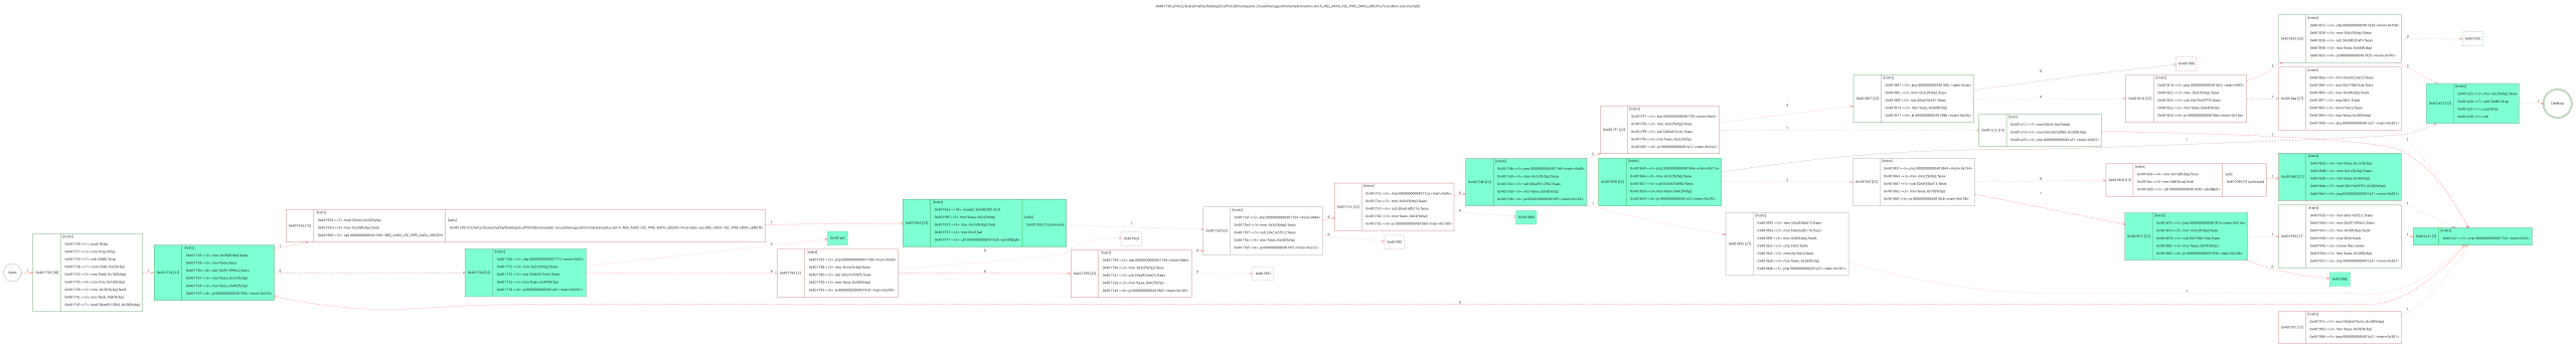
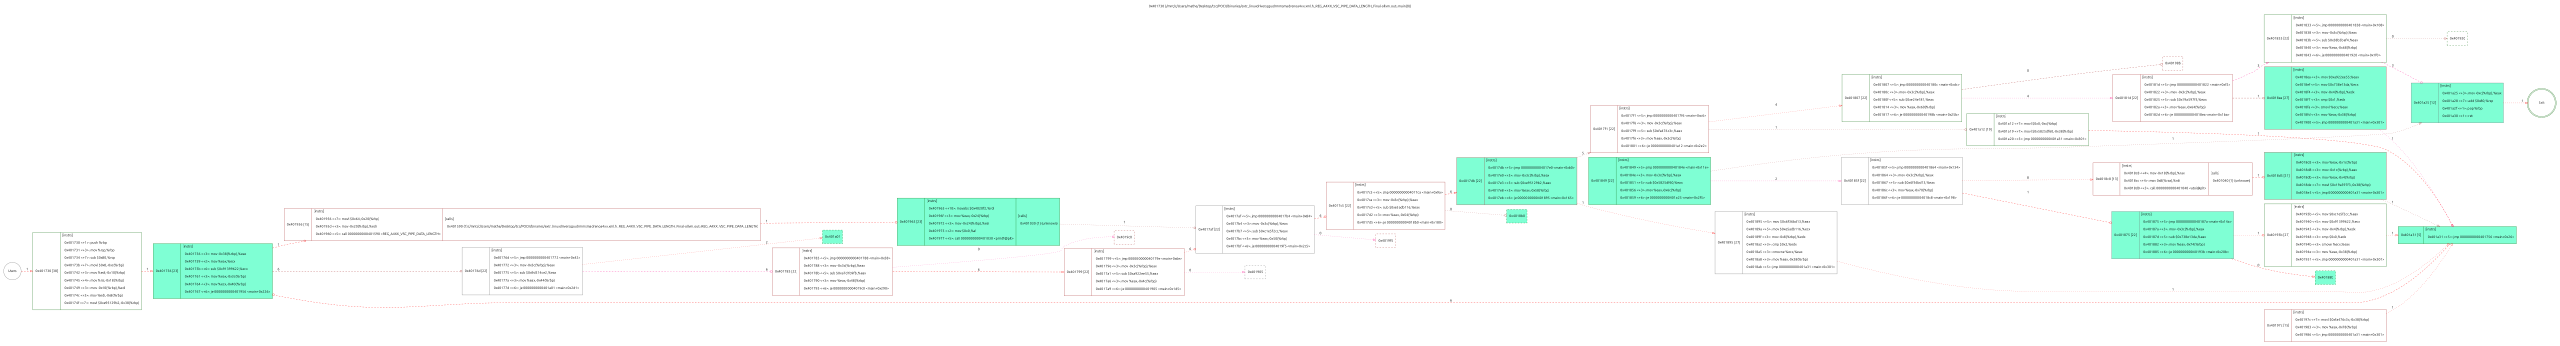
  digraph {
    fontname=Ubuntu
    label="0x401730 (/mnt/c/Users/mathe/Desktop/tcc/POCII/binaries/extr_linuxdriversgpudrmmsmadrenoa4xx.xml.h_REG_A4XX_VSC_PIPE_DATA_LENGTH_Final-ollvm.out::main(0))"
    labelloc=t
    rankdir=LR
    node [color=darkgreen fillcolor=white fontname=Ubuntu shape=record style=filled]
    edge [arrowhead=onormal color=red fontname=Ubuntu style=dotted]
    n1 [color=gray40 height=0.3 label=Users shape=circle width=0.3]
    n2 [label="{\n     0x401730 [38]\l\n     | [instrs]\l\n     &nbsp;&nbsp;0x401730 \<+1\>: push %rbp\l\n     &nbsp;&nbsp;0x401731 \<+3\>: mov %rsp,%rbp\l\n     &nbsp;&nbsp;0x401734 \<+7\>: sub $0x80,%rsp\l\n     &nbsp;&nbsp;0x40173b \<+7\>: movl $0x0,-0xc(%rbp)\l\n     &nbsp;&nbsp;0x401742 \<+3\>: mov %edi,-0x10(%rbp)\l\n     &nbsp;&nbsp;0x401745 \<+4\>: mov %rsi,-0x18(%rbp)\l\n     &nbsp;&nbsp;0x401749 \<+3\>: mov -0x10(%rbp),%edi\l\n     &nbsp;&nbsp;0x40174c \<+3\>: mov %edi,-0x8(%rbp)\l\n     &nbsp;&nbsp;0x40174f \<+7\>: movl $0xe95129b2,-0x38(%rbp)\l\n  }"]
    n3 [fillcolor=aquamarine label="{\n     0x401756 [23]\l\n     | [instrs]\l\n     &nbsp;&nbsp;0x401756 \<+3\>: mov -0x38(%rbp),%eax\l\n     &nbsp;&nbsp;0x401759 \<+2\>: mov %eax,%ecx\l\n     &nbsp;&nbsp;0x40175b \<+6\>: sub $0x91399622,%ecx\l\n     &nbsp;&nbsp;0x401761 \<+3\>: mov %eax,-0x3c(%rbp)\l\n     &nbsp;&nbsp;0x401764 \<+3\>: mov %ecx,-0x40(%rbp)\l\n     &nbsp;&nbsp;0x401767 \<+6\>: je 0000000000401956 \<main+0x226\>\l\n  }"]
    n4 [color=brown label="{\n     0x401956 [15]\l\n     | [instrs]\l\n     &nbsp;&nbsp;0x401956 \<+7\>: movl $0x64,-0x20(%rbp)\l\n     &nbsp;&nbsp;0x40195d \<+3\>: mov -0x20(%rbp),%edi\l\n     &nbsp;&nbsp;0x401960 \<+5\>: call 0000000000401590 \<REG_A4XX_VSC_PIPE_DATA_LENGTH\>\l\n     | [calls]\l\n     &nbsp;&nbsp;0x401590 \{1\} (/mnt/c/Users/mathe/Desktop/tcc/POCII/binaries/extr_linuxdriversgpudrmmsmadrenoa4xx.xml.h_REG_A4XX_VSC_PIPE_DATA_LENGTH_Final-ollvm.out::REG_A4XX_VSC_PIPE_DATA_LENGTH)\l\n  }"]
-   n5 [color=gray40 fillcolor=aquamarine label="{\n     0x40176d [22]\l\n     | [instrs]\l\n     &nbsp;&nbsp;0x40176d \<+5\>: jmp 0000000000401772 \<main+0x42\>\l\n     &nbsp;&nbsp;0x401772 \<+3\>: mov -0x3c(%rbp),%eax\l\n     &nbsp;&nbsp;0x401775 \<+5\>: sub $0x9d514ce2,%eax\l\n     &nbsp;&nbsp;0x40177a \<+3\>: mov %eax,-0x44(%rbp)\l\n     &nbsp;&nbsp;0x40177d \<+6\>: je 0000000000401a01 \<main+0x2d1\>\l\n  }"]
+   n5 [color=gray40 label="{\n     0x40176d [22]\l\n     | [instrs]\l\n     &nbsp;&nbsp;0x40176d \<+5\>: jmp 0000000000401772 \<main+0x42\>\l\n     &nbsp;&nbsp;0x401772 \<+3\>: mov -0x3c(%rbp),%eax\l\n     &nbsp;&nbsp;0x401775 \<+5\>: sub $0x9d514ce2,%eax\l\n     &nbsp;&nbsp;0x40177a \<+3\>: mov %eax,-0x44(%rbp)\l\n     &nbsp;&nbsp;0x40177d \<+6\>: je 0000000000401a01 \<main+0x2d1\>\l\n  }"]
    n6 [fillcolor=aquamarine label="{\n     0x401965 [23]\l\n     | [instrs]\l\n     &nbsp;&nbsp;0x401965 \<+10\>: movabs $0x4020f2,%rdi\l\n     &nbsp;&nbsp;0x40196f \<+3\>: mov %eax,-0x24(%rbp)\l\n     &nbsp;&nbsp;0x401972 \<+3\>: mov -0x24(%rbp),%esi\l\n     &nbsp;&nbsp;0x401975 \<+2\>: mov $0x0,%al\l\n     &nbsp;&nbsp;0x401977 \<+5\>: call 0000000000401030 \<printf@plt\>\l\n     | [calls]\l\n     &nbsp;&nbsp;0x401030 \{1\} (unknown)\l\n  }"]
    n7 [fillcolor=aquamarine label="{\n     0x401a01\l\n  }" style="dashed,filled"]
    n8 [color=brown label="{\n     0x401783 [22]\l\n     | [instrs]\l\n     &nbsp;&nbsp;0x401783 \<+5\>: jmp 0000000000401788 \<main+0x58\>\l\n     &nbsp;&nbsp;0x401788 \<+3\>: mov -0x3c(%rbp),%eax\l\n     &nbsp;&nbsp;0x40178b \<+5\>: sub $0xa7d1b9fb,%eax\l\n     &nbsp;&nbsp;0x401790 \<+3\>: mov %eax,-0x48(%rbp)\l\n     &nbsp;&nbsp;0x401793 \<+6\>: je 00000000004019c0 \<main+0x290\>\l\n  }"]
    n9 [color=gray40 label="{\n     0x4017af [22]\l\n     | [instrs]\l\n     &nbsp;&nbsp;0x4017af \<+5\>: jmp 00000000004017b4 \<main+0x84\>\l\n     &nbsp;&nbsp;0x4017b4 \<+3\>: mov -0x3c(%rbp),%eax\l\n     &nbsp;&nbsp;0x4017b7 \<+5\>: sub $0xc1e5f2cc,%eax\l\n     &nbsp;&nbsp;0x4017bc \<+3\>: mov %eax,-0x50(%rbp)\l\n     &nbsp;&nbsp;0x4017bf \<+6\>: je 00000000004019f5 \<main+0x2c5\>\l\n  }"]
    n10 [color=brown label="{\n     0x4019c0\l\n  }" style="dashed,filled"]
    n11 [color=brown label="{\n     0x401799 [22]\l\n     | [instrs]\l\n     &nbsp;&nbsp;0x401799 \<+5\>: jmp 000000000040179e \<main+0x6e\>\l\n     &nbsp;&nbsp;0x40179e \<+3\>: mov -0x3c(%rbp),%eax\l\n     &nbsp;&nbsp;0x4017a1 \<+5\>: sub $0xa922ee55,%eax\l\n     &nbsp;&nbsp;0x4017a6 \<+3\>: mov %eax,-0x4c(%rbp)\l\n     &nbsp;&nbsp;0x4017a9 \<+6\>: je 0000000000401905 \<main+0x1d5\>\l\n  }"]
-   Exit [height=0.3 peripheries=2 shape=circle width=0.3 label=Desktop]
+   Exit [height=0.3 peripheries=2 shape=circle width=0.3]
    n13 [color=gray40 label="{\n     0x401905\l\n  }" style="dashed,filled"]
    n14 [color=brown label="{\n     0x40197c [15]\l\n     | [instrs]\l\n     &nbsp;&nbsp;0x40197c \<+7\>: movl $0xfa476c3c,-0x38(%rbp)\l\n     &nbsp;&nbsp;0x401983 \<+3\>: mov %eax,-0x78(%rbp)\l\n     &nbsp;&nbsp;0x401986 \<+5\>: jmp 0000000000401a31 \<main+0x301\>\l\n  }"]
    n15 [fillcolor=aquamarine label="{\n     0x401a31 [5]\l\n     | [instrs]\l\n     &nbsp;&nbsp;0x401a31 \<+5\>: jmp 0000000000401756 \<main+0x26\>\l\n  }"]
    n16 [color=brown label="{\n     0x4019f5\l\n  }" style="dashed,filled"]
    n17 [color=brown label="{\n     0x4017c5 [22]\l\n     | [instrs]\l\n     &nbsp;&nbsp;0x4017c5 \<+5\>: jmp 00000000004017ca \<main+0x9a\>\l\n     &nbsp;&nbsp;0x4017ca \<+3\>: mov -0x3c(%rbp),%eax\l\n     &nbsp;&nbsp;0x4017cd \<+5\>: sub $0xe5adb116,%eax\l\n     &nbsp;&nbsp;0x4017d2 \<+3\>: mov %eax,-0x54(%rbp)\l\n     &nbsp;&nbsp;0x4017d5 \<+6\>: je 00000000004018b0 \<main+0x180\>\l\n  }"]
    n18 [fillcolor=aquamarine label="{\n     0x4018b0\l\n  }" style="dashed,filled"]
    n19 [color=brown fillcolor=aquamarine label="{\n     0x4017db [22]\l\n     | [instrs]\l\n     &nbsp;&nbsp;0x4017db \<+5\>: jmp 00000000004017e0 \<main+0xb0\>\l\n     &nbsp;&nbsp;0x4017e0 \<+3\>: mov -0x3c(%rbp),%eax\l\n     &nbsp;&nbsp;0x4017e3 \<+5\>: sub $0xe95129b2,%eax\l\n     &nbsp;&nbsp;0x4017e8 \<+3\>: mov %eax,-0x58(%rbp)\l\n     &nbsp;&nbsp;0x4017eb \<+6\>: je 0000000000401895 \<main+0x165\>\l\n  }"]
    n20 [fillcolor=aquamarine label="{\n     0x40188b\l\n  }" style="dashed,filled"]
    n21 [color=gray40 label="{\n     0x401895 [27]\l\n     | [instrs]\l\n     &nbsp;&nbsp;0x401895 \<+5\>: mov $0x6f36bd13,%eax\l\n     &nbsp;&nbsp;0x40189a \<+5\>: mov $0xe5adb116,%ecx\l\n     &nbsp;&nbsp;0x40189f \<+3\>: mov -0x8(%rbp),%edx\l\n     &nbsp;&nbsp;0x4018a2 \<+3\>: cmp $0x2,%edx\l\n     &nbsp;&nbsp;0x4018a5 \<+3\>: cmovne %ecx,%eax\l\n     &nbsp;&nbsp;0x4018a8 \<+3\>: mov %eax,-0x38(%rbp)\l\n     &nbsp;&nbsp;0x4018ab \<+5\>: jmp 0000000000401a31 \<main+0x301\>\l\n  }"]
    n22 [color=brown label="{\n     0x4017f1 [22]\l\n     | [instrs]\l\n     &nbsp;&nbsp;0x4017f1 \<+5\>: jmp 00000000004017f6 \<main+0xc6\>\l\n     &nbsp;&nbsp;0x4017f6 \<+3\>: mov -0x3c(%rbp),%eax\l\n     &nbsp;&nbsp;0x4017f9 \<+5\>: sub $0xfa476c3c,%eax\l\n     &nbsp;&nbsp;0x4017fe \<+3\>: mov %eax,-0x5c(%rbp)\l\n     &nbsp;&nbsp;0x401801 \<+6\>: je 0000000000401a12 \<main+0x2e2\>\l\n  }"]
    n23 [label="{\n     0x40193b [27]\l\n     | [instrs]\l\n     &nbsp;&nbsp;0x40193b \<+5\>: mov $0xc1e5f2cc,%eax\l\n     &nbsp;&nbsp;0x401940 \<+5\>: mov $0x91399622,%ecx\l\n     &nbsp;&nbsp;0x401945 \<+3\>: mov -0x4(%rbp),%edx\l\n     &nbsp;&nbsp;0x401948 \<+3\>: cmp $0x0,%edx\l\n     &nbsp;&nbsp;0x40194b \<+3\>: cmove %ecx,%eax\l\n     &nbsp;&nbsp;0x40194e \<+3\>: mov %eax,-0x38(%rbp)\l\n     &nbsp;&nbsp;0x401951 \<+5\>: jmp 0000000000401a31 \<main+0x301\>\l\n  }"]
    n24 [label="{\n     0x401a12 [19]\l\n     | [instrs]\l\n     &nbsp;&nbsp;0x401a12 \<+7\>: movl $0x0,-0xc(%rbp)\l\n     &nbsp;&nbsp;0x401a19 \<+7\>: movl $0x5825df60,-0x38(%rbp)\l\n     &nbsp;&nbsp;0x401a20 \<+5\>: jmp 0000000000401a31 \<main+0x301\>\l\n  }"]
    n25 [label="{\n     0x401807 [22]\l\n     | [instrs]\l\n     &nbsp;&nbsp;0x401807 \<+5\>: jmp 000000000040180c \<main+0xdc\>\l\n     &nbsp;&nbsp;0x40180c \<+3\>: mov -0x3c(%rbp),%eax\l\n     &nbsp;&nbsp;0x40180f \<+5\>: sub $0xe24e181,%eax\l\n     &nbsp;&nbsp;0x401814 \<+3\>: mov %eax,-0x60(%rbp)\l\n     &nbsp;&nbsp;0x401817 \<+6\>: je 000000000040198b \<main+0x25b\>\l\n  }"]
    n26 [color=brown fillcolor=aquamarine label="{\n     0x4018d5 [21]\l\n     | [instrs]\l\n     &nbsp;&nbsp;0x4018d5 \<+3\>: mov %eax,-0x1c(%rbp)\l\n     &nbsp;&nbsp;0x4018d8 \<+3\>: mov -0x1c(%rbp),%eax\l\n     &nbsp;&nbsp;0x4018db \<+3\>: mov %eax,-0x4(%rbp)\l\n     &nbsp;&nbsp;0x4018de \<+7\>: movl $0x19a597f3,-0x38(%rbp)\l\n     &nbsp;&nbsp;0x4018e5 \<+5\>: jmp 0000000000401a31 \<main+0x301\>\l\n  }"]
    n27 [color=brown label="{\n     0x40198b\l\n  }" style="dashed,filled"]
    n28 [color=brown label="{\n     0x40181d [22]\l\n     | [instrs]\l\n     &nbsp;&nbsp;0x40181d \<+5\>: jmp 0000000000401822 \<main+0xf2\>\l\n     &nbsp;&nbsp;0x401822 \<+3\>: mov -0x3c(%rbp),%eax\l\n     &nbsp;&nbsp;0x401825 \<+5\>: sub $0x19a597f3,%eax\l\n     &nbsp;&nbsp;0x40182a \<+3\>: mov %eax,-0x64(%rbp)\l\n     &nbsp;&nbsp;0x40182d \<+6\>: je 00000000004018ea \<main+0x1ba\>\l\n  }"]
    n29 [color=gray40 fillcolor=aquamarine label="{\n     0x401875 [22]\l\n     | [instrs]\l\n     &nbsp;&nbsp;0x401875 \<+5\>: jmp 000000000040187a \<main+0x14a\>\l\n     &nbsp;&nbsp;0x40187a \<+3\>: mov -0x3c(%rbp),%eax\l\n     &nbsp;&nbsp;0x40187d \<+5\>: sub $0x738e13da,%eax\l\n     &nbsp;&nbsp;0x401882 \<+3\>: mov %eax,-0x74(%rbp)\l\n     &nbsp;&nbsp;0x401885 \<+6\>: je 000000000040193b \<main+0x20b\>\l\n  }"]
-   n30 [color=brown label="{\n     0x4018ea [27]\l\n     | [instrs]\l\n     &nbsp;&nbsp;0x4018ea \<+5\>: mov $0xa922ee55,%eax\l\n     &nbsp;&nbsp;0x4018ef \<+5\>: mov $0x738e13da,%ecx\l\n     &nbsp;&nbsp;0x4018f4 \<+3\>: mov -0x4(%rbp),%edx\l\n     &nbsp;&nbsp;0x4018f7 \<+3\>: cmp $0x1,%edx\l\n     &nbsp;&nbsp;0x4018fa \<+3\>: cmovl %ecx,%eax\l\n     &nbsp;&nbsp;0x4018fd \<+3\>: mov %eax,-0x38(%rbp)\l\n     &nbsp;&nbsp;0x401900 \<+5\>: jmp 0000000000401a31 \<main+0x301\>\l\n  }"]
+   n30 [color=brown fillcolor=aquamarine label="{\n     0x4018ea [27]\l\n     | [instrs]\l\n     &nbsp;&nbsp;0x4018ea \<+5\>: mov $0xa922ee55,%eax\l\n     &nbsp;&nbsp;0x4018ef \<+5\>: mov $0x738e13da,%ecx\l\n     &nbsp;&nbsp;0x4018f4 \<+3\>: mov -0x4(%rbp),%edx\l\n     &nbsp;&nbsp;0x4018f7 \<+3\>: cmp $0x1,%edx\l\n     &nbsp;&nbsp;0x4018fa \<+3\>: cmovl %ecx,%eax\l\n     &nbsp;&nbsp;0x4018fd \<+3\>: mov %eax,-0x38(%rbp)\l\n     &nbsp;&nbsp;0x401900 \<+5\>: jmp 0000000000401a31 \<main+0x301\>\l\n  }"]
    n31 [label="{\n     0x401833 [22]\l\n     | [instrs]\l\n     &nbsp;&nbsp;0x401833 \<+5\>: jmp 0000000000401838 \<main+0x108\>\l\n     &nbsp;&nbsp;0x401838 \<+3\>: mov -0x3c(%rbp),%eax\l\n     &nbsp;&nbsp;0x40183b \<+5\>: sub $0x38b5bef4,%eax\l\n     &nbsp;&nbsp;0x401840 \<+3\>: mov %eax,-0x68(%rbp)\l\n     &nbsp;&nbsp;0x401843 \<+6\>: je 0000000000401920 \<main+0x1f0\>\l\n  }"]
    n32 [color=brown label="{\n     0x4018c8 [13]\l\n     | [instrs]\l\n     &nbsp;&nbsp;0x4018c8 \<+4\>: mov -0x18(%rbp),%rax\l\n     &nbsp;&nbsp;0x4018cc \<+4\>: mov 0x8(%rax),%rdi\l\n     &nbsp;&nbsp;0x4018d0 \<+5\>: call 0000000000401040 \<atoi@plt\>\l\n     | [calls]\l\n     &nbsp;&nbsp;0x401040 \{1\} (unknown)\l\n  }"]
    n33 [label="{\n     0x401920\l\n  }" style="dashed,filled"]
    n34 [color=gray40 fillcolor=aquamarine label="{\n     0x401a25 [12]\l\n     | [instrs]\l\n     &nbsp;&nbsp;0x401a25 \<+3\>: mov -0xc(%rbp),%eax\l\n     &nbsp;&nbsp;0x401a28 \<+7\>: add $0x80,%rsp\l\n     &nbsp;&nbsp;0x401a2f \<+1\>: pop %rbp\l\n     &nbsp;&nbsp;0x401a30 \<+1\>: ret\l\n  }"]
    n35 [color=gray40 label="{\n     0x40185f [22]\l\n     | [instrs]\l\n     &nbsp;&nbsp;0x40185f \<+5\>: jmp 0000000000401864 \<main+0x134\>\l\n     &nbsp;&nbsp;0x401864 \<+3\>: mov -0x3c(%rbp),%eax\l\n     &nbsp;&nbsp;0x401867 \<+5\>: sub $0x6f36bd13,%eax\l\n     &nbsp;&nbsp;0x40186c \<+3\>: mov %eax,-0x70(%rbp)\l\n     &nbsp;&nbsp;0x40186f \<+6\>: je 00000000004018c8 \<main+0x198\>\l\n  }"]
    n36 [fillcolor=aquamarine label="{\n     0x401849 [22]\l\n     | [instrs]\l\n     &nbsp;&nbsp;0x401849 \<+5\>: jmp 000000000040184e \<main+0x11e\>\l\n     &nbsp;&nbsp;0x40184e \<+3\>: mov -0x3c(%rbp),%eax\l\n     &nbsp;&nbsp;0x401851 \<+5\>: sub $0x5825df60,%eax\l\n     &nbsp;&nbsp;0x401856 \<+3\>: mov %eax,-0x6c(%rbp)\l\n     &nbsp;&nbsp;0x401859 \<+6\>: je 0000000000401a25 \<main+0x2f5\>\l\n  }"]
    n1 -> n2 [label=" 1" style=dashed]
    n2 -> n3 [label=" 1" style=dashed]
    n3 -> n4 [arrowhead=odot label=" 1" style=dashed]
    n3 -> n5 [arrowhead=odot color=brown label=" 6" style=dashed]
    n4 -> n6 [arrowhead=odot label=" 1" style=dashed]
    n5 -> n7 [label=" 2"]
    n5 -> n8 [arrowhead=odot color=deeppink label=" 6" style=dashed]
    n6 -> n9 [arrowhead=odot color=brown label=" 1"]
    n8 -> n10 [arrowhead=odot color=deeppink label=" 0"]
    n8 -> n11 [label=" 6" style=dashed]
    n9 -> n16 [color=deeppink label=" 0"]
    n9 -> n17 [arrowhead=odot label=" 6" style=dashed]
    n11 -> n9 [arrowhead=odot label=" 6"]
    n11 -> n13 [color=deeppink label=" 0"]
    n14 -> n15 [arrowhead=odot label=" 1"]
    n15 -> n3 [arrowhead=odot label=" 6" style=dashed]
    n17 -> n18 [arrowhead=odot color=brown label=" 0"]
    n17 -> n19 [label=" 6" style=dashed]
    n19 -> n21 [label=" 1"]
    n19 -> n22 [color=brown label=" 5"]
    n21 -> n15 [arrowhead=odot label=" 1"]
    n22 -> n24 [arrowhead=odot color=brown label=" 1"]
    n22 -> n25 [label=" 4"]
    n23 -> n15 [label=" 1"]
    n24 -> n15 [label=" 1" style=dashed]
    n25 -> n27 [arrowhead=odot color=brown label=" 0" style=dashed]
    n25 -> n28 [color=deeppink label=" 4"]
    n26 -> n15 [color=brown label=" 1"]
    n28 -> n30 [arrowhead=odot color=brown label=" 1" style=dashed]
    n28 -> n31 [color=deeppink label=" 3" style=dashed]
    n29 -> n20 [label=" 0" style=dashed]
    n29 -> n23 [arrowhead=odot label=" 1"]
    n30 -> n15 [arrowhead=odot color=deeppink label=" 1"]
    n31 -> n33 [color=brown label=" 0"]
    n31 -> n34 [arrowhead=odot color=deeppink label=" 3" style=dashed]
    n32 -> n26 [arrowhead=odot label=" 1" style=dashed]
    n34 -> Exit [label=" 1"]
    n35 -> n29 [arrowhead=odot label=" 1" style=dashed]
    n35 -> n32 [label=" 8"]
-   n36 -> n34 [color=brown label=" 1" style=dashed]
+   n36 -> n34 [color=brown label=" 1"]
    n36 -> n35 [color=deeppink label=" 2"]
  }
